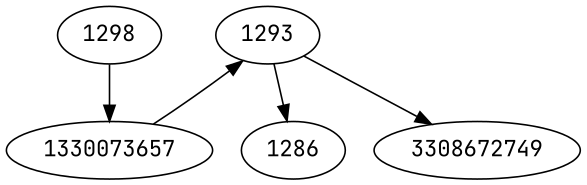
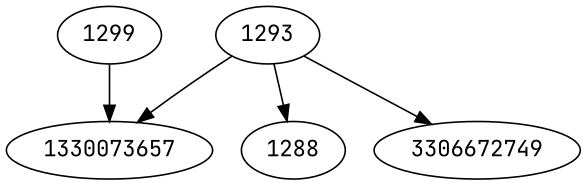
  strict digraph {
    fontname="JetBrains Mono"
    node [fontname="JetBrains Mono"]
    edge [fontname="JetBrains Mono"]
    1293
    1330073657
-   1288 [label=1286]
-   3306672749 [label=3308672749]
-   1298
-   1330073657 -> 1293
+   1288
+   3306672749
+   1298 [label=1299]
+   1293 -> 1330073657
    1293 -> 1288
    1293 -> 3306672749
    1298 -> 1330073657
  }
